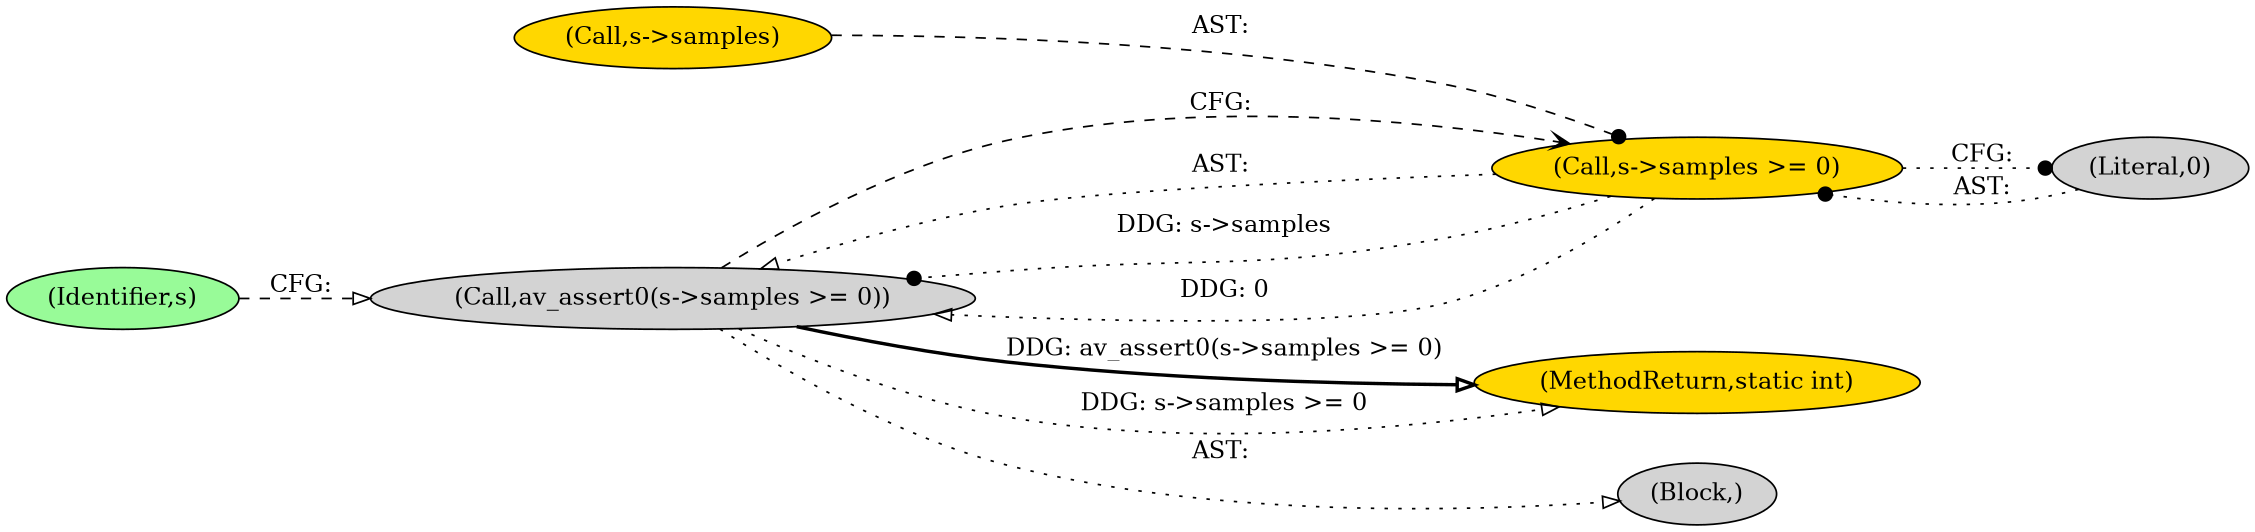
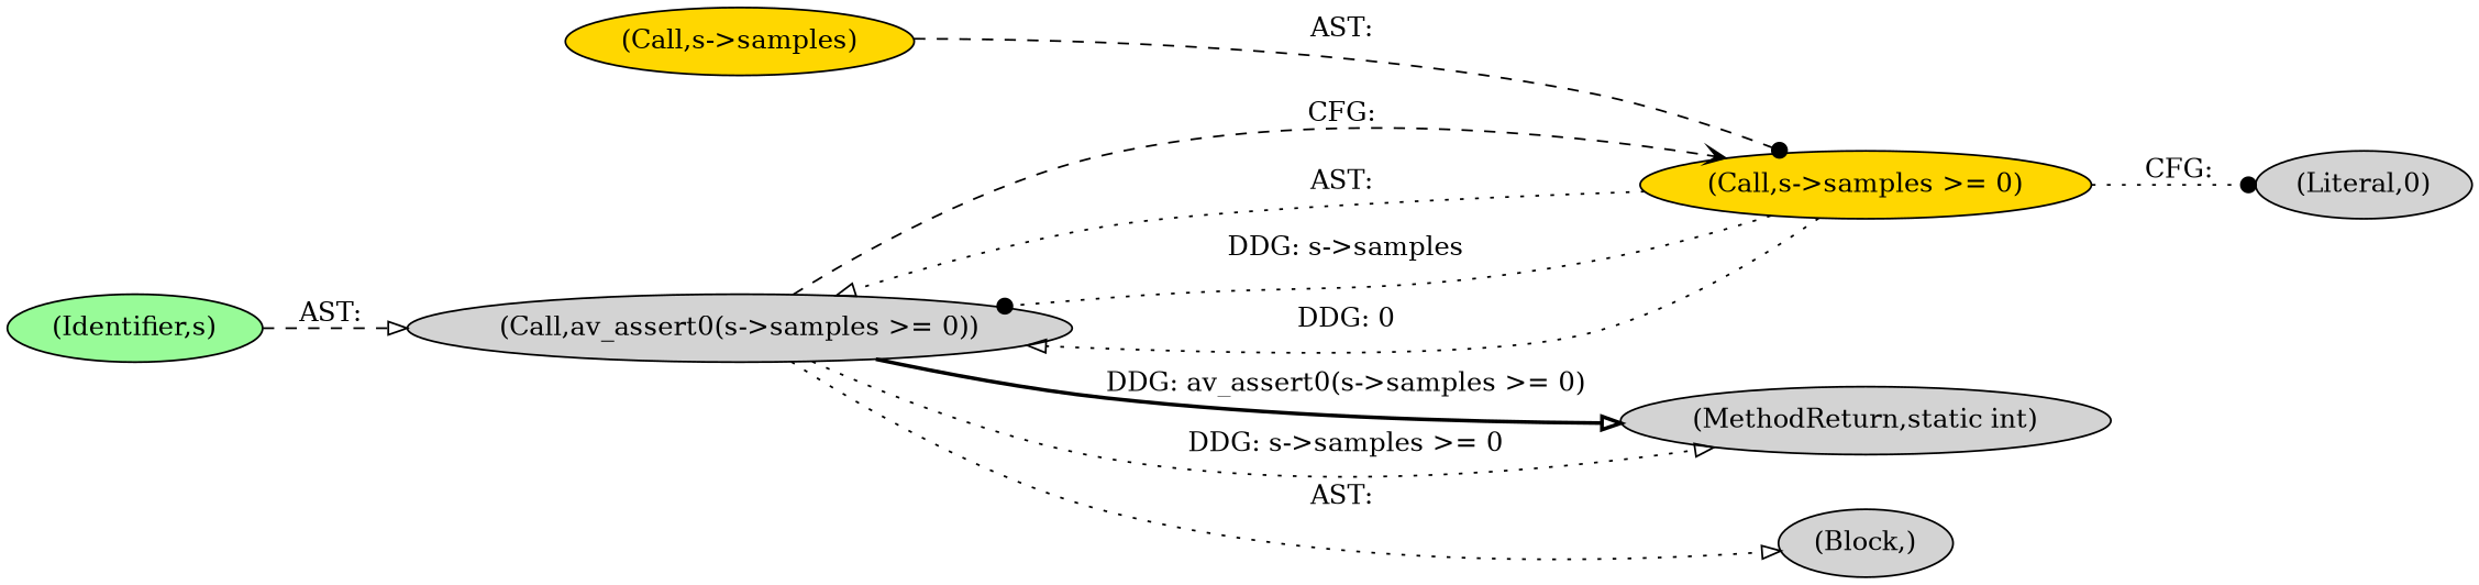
  digraph {
    rankdir=LR
    node [fillcolor=lightgrey style=filled]
    edge [arrowhead=onormal style=dotted]
    n1 [label="(Call,av_assert0(s->samples >= 0))"]
    n2 [fillcolor=gold label="(Call,s->samples >= 0)"]
-   n3 [fillcolor=gold label="(MethodReturn,static int)"]
+   n3 [label="(MethodReturn,static int)"]
    n4 [label="(Block,)"]
    n5 [label="(Literal,0)"]
    n6 [fillcolor=palegreen label="(Identifier,s)"]
    n7 [fillcolor=gold label="(Call,s->samples)"]
    n1 -> n2 [arrowhead=vee label="CFG: " style=dashed]
    n1 -> n3 [label="DDG: av_assert0(s->samples >= 0)" style=bold]
    n1 -> n3 [label="DDG: s->samples >= 0"]
    n1 -> n4 [label="AST: "]
    n2 -> n1 [label="AST: "]
    n2 -> n1 [arrowhead=dot label="DDG: s->samples"]
    n2 -> n1 [label="DDG: 0"]
    n2 -> n5 [arrowhead=dot label="CFG: "]
-   n5 -> n2 [arrowhead=dot label="AST: "]
-   n6 -> n1 [label="CFG: " style=dashed]
+   n6 -> n1 [label="AST: " style=dashed]
    n7 -> n2 [arrowhead=dot label="AST: " style=dashed]
  }
